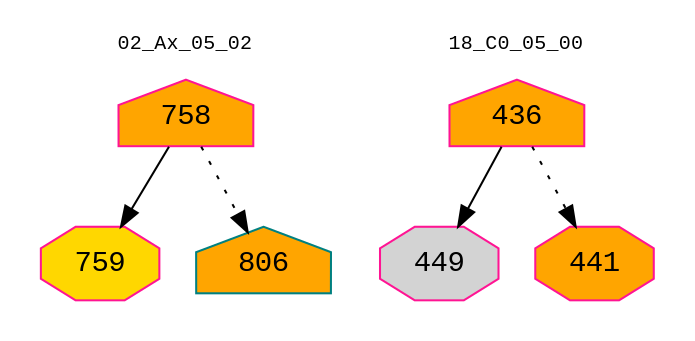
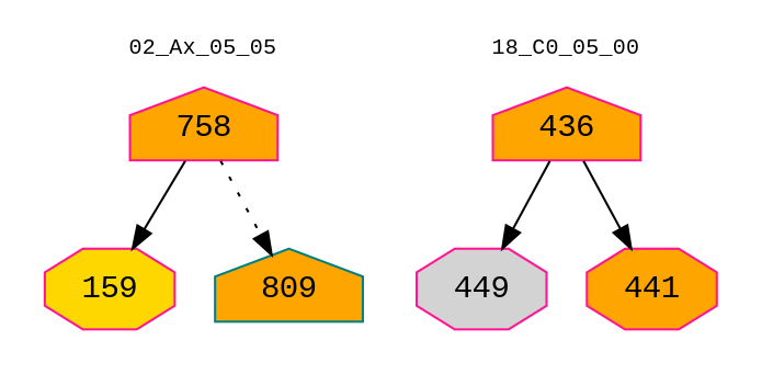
  digraph {
    fontname="Liberation Mono"
    node [color=deeppink fillcolor=orange fontname="Liberation Mono" shape=house style=filled]
    edge [color=black fontname="Liberation Mono" style=solid]
    n1 [label=758]
-   n2 [fillcolor=gold label=759 shape=octagon]
-   n3 [color=teal label=806]
+   n2 [fillcolor=gold label=159 shape=octagon]
+   n3 [color=teal label=809]
    n4 [label=436]
    n5 [fillcolor=lightgrey label=449 shape=octagon]
    n6 [label=441 shape=octagon]
    subgraph cluster_1 {
      color=white
      fontsize=10
-     label="02_Ax_05_02"
+     label="02_Ax_05_05"
      n1
      n2
      n3
    }
    subgraph cluster_2 {
      color=white
      fontsize=10
      label="18_C0_05_00"
      n4
      n5
      n6
    }
    n1 -> n2
    n1 -> n3 [style=dotted]
    n4 -> n5
-   n4 -> n6 [style=dotted]
+   n4 -> n6
  }
